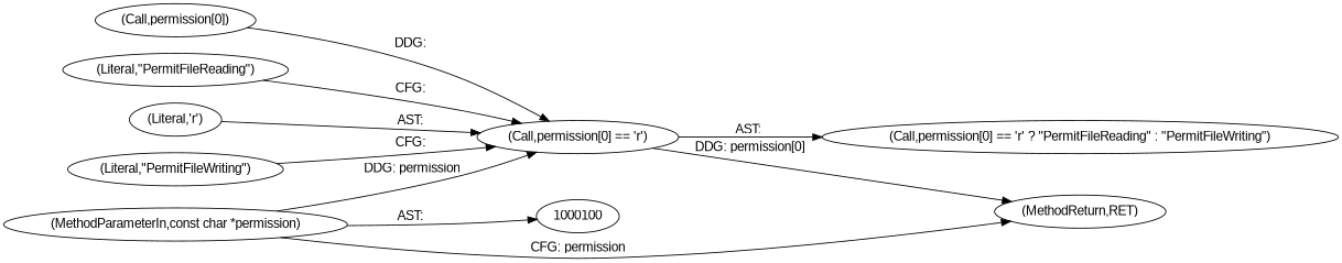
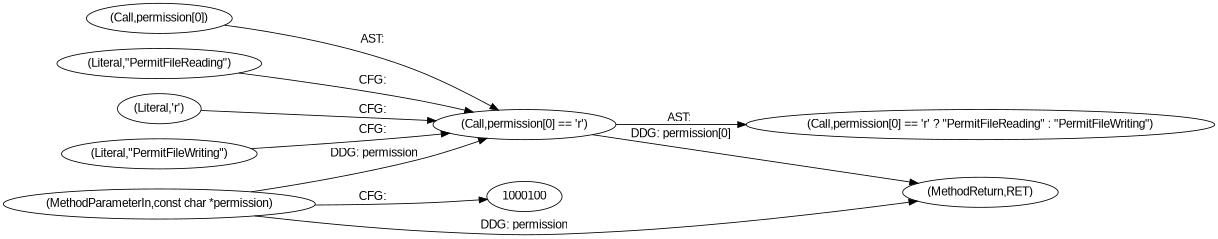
  digraph {
    fontname="Liberation Sans"
    rankdir=LR
    node [fontname="Liberation Sans"]
    edge [fontname="Liberation Sans"]
    n1 [label="(Call,permission[0] == 'r')"]
    n2 [label="(Call,permission[0] == 'r' ? \"PermitFileReading\" : \"PermitFileWriting\")"]
    n3 [label="(MethodReturn,RET)"]
    n4 [label="(Literal,'r')"]
    n5 [label="(MethodParameterIn,const char *permission)"]
    1000100
    n7 [label="(Literal,\"PermitFileWriting\")"]
    n8 [label="(Call,permission[0])"]
    n9 [label="(Literal,\"PermitFileReading\")"]
    n1 -> n2 [label="AST: "]
    n1 -> n3 [label="DDG: permission[0]"]
-   n4 -> n1 [label="AST: "]
+   n4 -> n1 [label="CFG: "]
    n5 -> n1 [label="DDG: permission"]
-   n5 -> n3 [label="CFG: permission"]
-   n5 -> 1000100 [label="AST: "]
+   n5 -> n3 [label="DDG: permission"]
+   n5 -> 1000100 [label="CFG: "]
    n7 -> n1 [label="CFG: "]
-   n8 -> n1 [label="DDG: "]
+   n8 -> n1 [label="AST: "]
    n9 -> n1 [label="CFG: "]
  }
